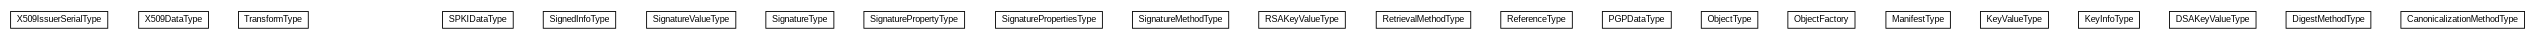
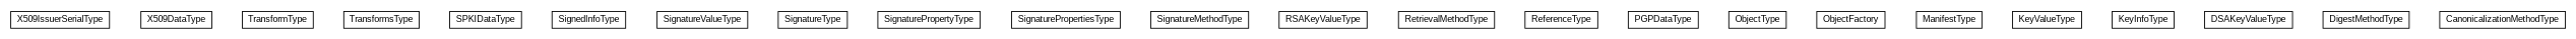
  digraph {
    nodesep=0.25
    ranksep=0.5
    node [fontcolor=black fontname=arial fontsize=10.0 shape=plaintext]
    n1 [label=<<table title="eu.europa.esig.jaxb.xmldsig.X509IssuerSerialType" border="0" cellborder="1" cellspacing="0" cellpadding="2" port="p" href="./X509IssuerSerialType.html"> 		<tr><td><table border="0" cellspacing="0" cellpadding="1"> <tr><td align="center" balign="center"> X509IssuerSerialType </td></tr> 		</table></td></tr> 		</table>>]
    n2 [label=<<table title="eu.europa.esig.jaxb.xmldsig.X509DataType" border="0" cellborder="1" cellspacing="0" cellpadding="2" port="p" href="./X509DataType.html"> 		<tr><td><table border="0" cellspacing="0" cellpadding="1"> <tr><td align="center" balign="center"> X509DataType </td></tr> 		</table></td></tr> 		</table>>]
    n3 [label=<<table title="eu.europa.esig.jaxb.xmldsig.TransformType" border="0" cellborder="1" cellspacing="0" cellpadding="2" port="p" href="./TransformType.html"> 		<tr><td><table border="0" cellspacing="0" cellpadding="1"> <tr><td align="center" balign="center"> TransformType </td></tr> 		</table></td></tr> 		</table>>]
+   n4 [label=<<table title="eu.europa.esig.jaxb.xmldsig.TransformsType" border="0" cellborder="1" cellspacing="0" cellpadding="2" port="p" href="./TransformsType.html"> 		<tr><td><table border="0" cellspacing="0" cellpadding="1"> <tr><td align="center" balign="center"> TransformsType </td></tr> 		</table></td></tr> 		</table>>]
    n5 [label=<<table title="eu.europa.esig.jaxb.xmldsig.SPKIDataType" border="0" cellborder="1" cellspacing="0" cellpadding="2" port="p" href="./SPKIDataType.html"> 		<tr><td><table border="0" cellspacing="0" cellpadding="1"> <tr><td align="center" balign="center"> SPKIDataType </td></tr> 		</table></td></tr> 		</table>>]
    n6 [label=<<table title="eu.europa.esig.jaxb.xmldsig.SignedInfoType" border="0" cellborder="1" cellspacing="0" cellpadding="2" port="p" href="./SignedInfoType.html"> 		<tr><td><table border="0" cellspacing="0" cellpadding="1"> <tr><td align="center" balign="center"> SignedInfoType </td></tr> 		</table></td></tr> 		</table>>]
    n7 [label=<<table title="eu.europa.esig.jaxb.xmldsig.SignatureValueType" border="0" cellborder="1" cellspacing="0" cellpadding="2" port="p" href="./SignatureValueType.html"> 		<tr><td><table border="0" cellspacing="0" cellpadding="1"> <tr><td align="center" balign="center"> SignatureValueType </td></tr> 		</table></td></tr> 		</table>>]
    n8 [label=<<table title="eu.europa.esig.jaxb.xmldsig.SignatureType" border="0" cellborder="1" cellspacing="0" cellpadding="2" port="p" href="./SignatureType.html"> 		<tr><td><table border="0" cellspacing="0" cellpadding="1"> <tr><td align="center" balign="center"> SignatureType </td></tr> 		</table></td></tr> 		</table>>]
    n9 [label=<<table title="eu.europa.esig.jaxb.xmldsig.SignaturePropertyType" border="0" cellborder="1" cellspacing="0" cellpadding="2" port="p" href="./SignaturePropertyType.html"> 		<tr><td><table border="0" cellspacing="0" cellpadding="1"> <tr><td align="center" balign="center"> SignaturePropertyType </td></tr> 		</table></td></tr> 		</table>>]
    n10 [label=<<table title="eu.europa.esig.jaxb.xmldsig.SignaturePropertiesType" border="0" cellborder="1" cellspacing="0" cellpadding="2" port="p" href="./SignaturePropertiesType.html"> 		<tr><td><table border="0" cellspacing="0" cellpadding="1"> <tr><td align="center" balign="center"> SignaturePropertiesType </td></tr> 		</table></td></tr> 		</table>>]
    n11 [label=<<table title="eu.europa.esig.jaxb.xmldsig.SignatureMethodType" border="0" cellborder="1" cellspacing="0" cellpadding="2" port="p" href="./SignatureMethodType.html"> 		<tr><td><table border="0" cellspacing="0" cellpadding="1"> <tr><td align="center" balign="center"> SignatureMethodType </td></tr> 		</table></td></tr> 		</table>>]
    n12 [label=<<table title="eu.europa.esig.jaxb.xmldsig.RSAKeyValueType" border="0" cellborder="1" cellspacing="0" cellpadding="2" port="p" href="./RSAKeyValueType.html"> 		<tr><td><table border="0" cellspacing="0" cellpadding="1"> <tr><td align="center" balign="center"> RSAKeyValueType </td></tr> 		</table></td></tr> 		</table>>]
    n13 [label=<<table title="eu.europa.esig.jaxb.xmldsig.RetrievalMethodType" border="0" cellborder="1" cellspacing="0" cellpadding="2" port="p" href="./RetrievalMethodType.html"> 		<tr><td><table border="0" cellspacing="0" cellpadding="1"> <tr><td align="center" balign="center"> RetrievalMethodType </td></tr> 		</table></td></tr> 		</table>>]
    n14 [label=<<table title="eu.europa.esig.jaxb.xmldsig.ReferenceType" border="0" cellborder="1" cellspacing="0" cellpadding="2" port="p" href="./ReferenceType.html"> 		<tr><td><table border="0" cellspacing="0" cellpadding="1"> <tr><td align="center" balign="center"> ReferenceType </td></tr> 		</table></td></tr> 		</table>>]
    n15 [label=<<table title="eu.europa.esig.jaxb.xmldsig.PGPDataType" border="0" cellborder="1" cellspacing="0" cellpadding="2" port="p" href="./PGPDataType.html"> 		<tr><td><table border="0" cellspacing="0" cellpadding="1"> <tr><td align="center" balign="center"> PGPDataType </td></tr> 		</table></td></tr> 		</table>>]
    n16 [label=<<table title="eu.europa.esig.jaxb.xmldsig.ObjectType" border="0" cellborder="1" cellspacing="0" cellpadding="2" port="p" href="./ObjectType.html"> 		<tr><td><table border="0" cellspacing="0" cellpadding="1"> <tr><td align="center" balign="center"> ObjectType </td></tr> 		</table></td></tr> 		</table>>]
    n17 [label=<<table title="eu.europa.esig.jaxb.xmldsig.ObjectFactory" border="0" cellborder="1" cellspacing="0" cellpadding="2" port="p" href="./ObjectFactory.html"> 		<tr><td><table border="0" cellspacing="0" cellpadding="1"> <tr><td align="center" balign="center"> ObjectFactory </td></tr> 		</table></td></tr> 		</table>>]
    n18 [label=<<table title="eu.europa.esig.jaxb.xmldsig.ManifestType" border="0" cellborder="1" cellspacing="0" cellpadding="2" port="p" href="./ManifestType.html"> 		<tr><td><table border="0" cellspacing="0" cellpadding="1"> <tr><td align="center" balign="center"> ManifestType </td></tr> 		</table></td></tr> 		</table>>]
    n19 [label=<<table title="eu.europa.esig.jaxb.xmldsig.KeyValueType" border="0" cellborder="1" cellspacing="0" cellpadding="2" port="p" href="./KeyValueType.html"> 		<tr><td><table border="0" cellspacing="0" cellpadding="1"> <tr><td align="center" balign="center"> KeyValueType </td></tr> 		</table></td></tr> 		</table>>]
    n20 [label=<<table title="eu.europa.esig.jaxb.xmldsig.KeyInfoType" border="0" cellborder="1" cellspacing="0" cellpadding="2" port="p" href="./KeyInfoType.html"> 		<tr><td><table border="0" cellspacing="0" cellpadding="1"> <tr><td align="center" balign="center"> KeyInfoType </td></tr> 		</table></td></tr> 		</table>>]
    n21 [label=<<table title="eu.europa.esig.jaxb.xmldsig.DSAKeyValueType" border="0" cellborder="1" cellspacing="0" cellpadding="2" port="p" href="./DSAKeyValueType.html"> 		<tr><td><table border="0" cellspacing="0" cellpadding="1"> <tr><td align="center" balign="center"> DSAKeyValueType </td></tr> 		</table></td></tr> 		</table>>]
    n22 [label=<<table title="eu.europa.esig.jaxb.xmldsig.DigestMethodType" border="0" cellborder="1" cellspacing="0" cellpadding="2" port="p" href="./DigestMethodType.html"> 		<tr><td><table border="0" cellspacing="0" cellpadding="1"> <tr><td align="center" balign="center"> DigestMethodType </td></tr> 		</table></td></tr> 		</table>>]
    n23 [label=<<table title="eu.europa.esig.jaxb.xmldsig.CanonicalizationMethodType" border="0" cellborder="1" cellspacing="0" cellpadding="2" port="p" href="./CanonicalizationMethodType.html"> 		<tr><td><table border="0" cellspacing="0" cellpadding="1"> <tr><td align="center" balign="center"> CanonicalizationMethodType </td></tr> 		</table></td></tr> 		</table>>]
  }
